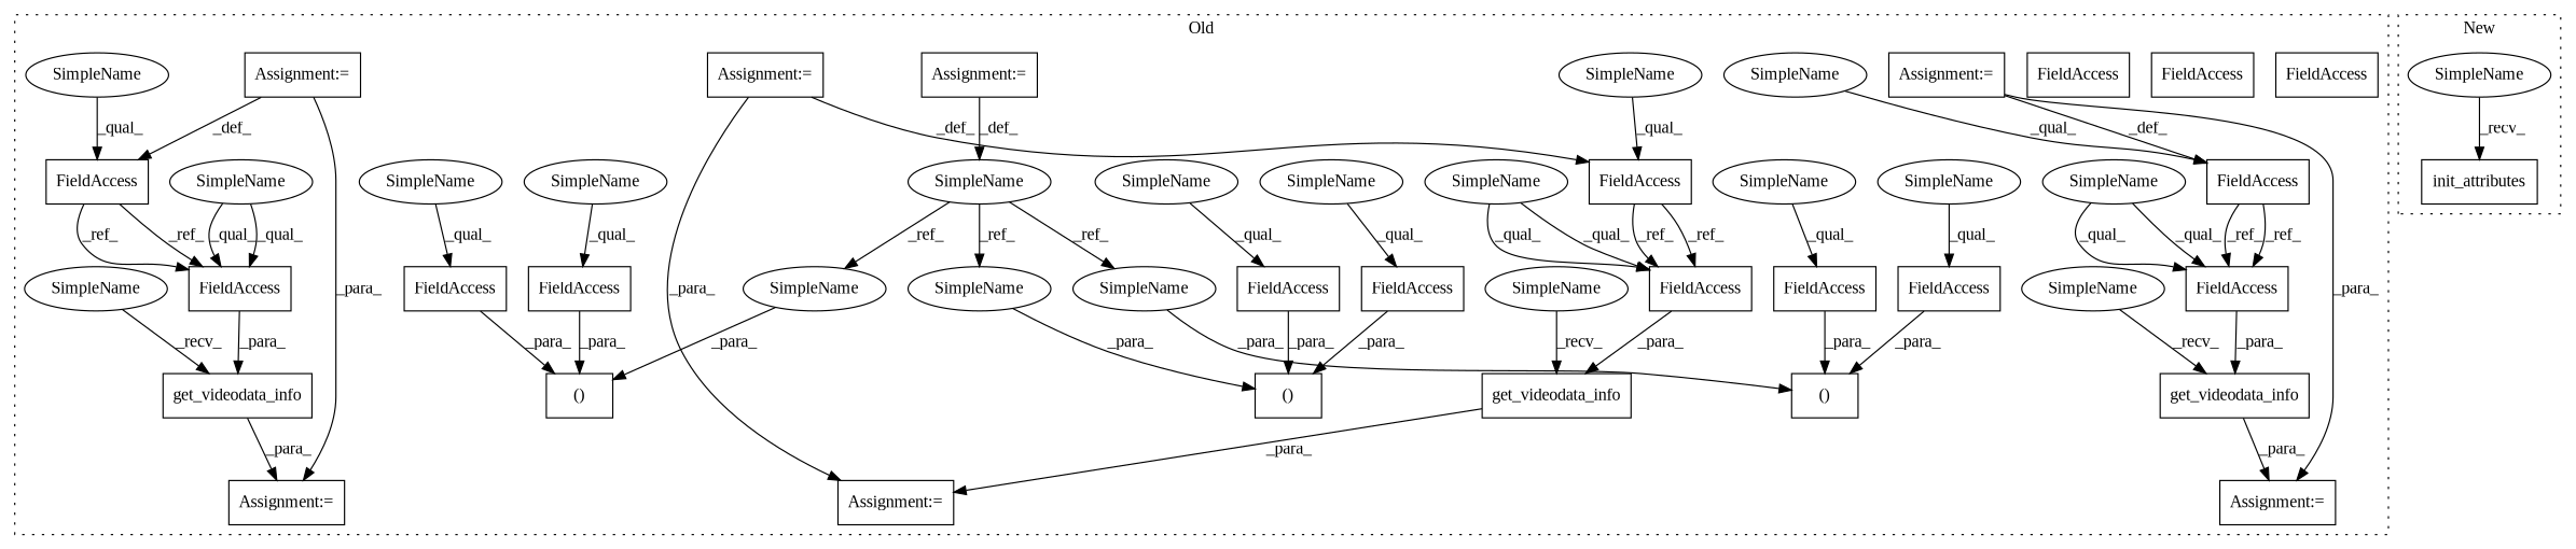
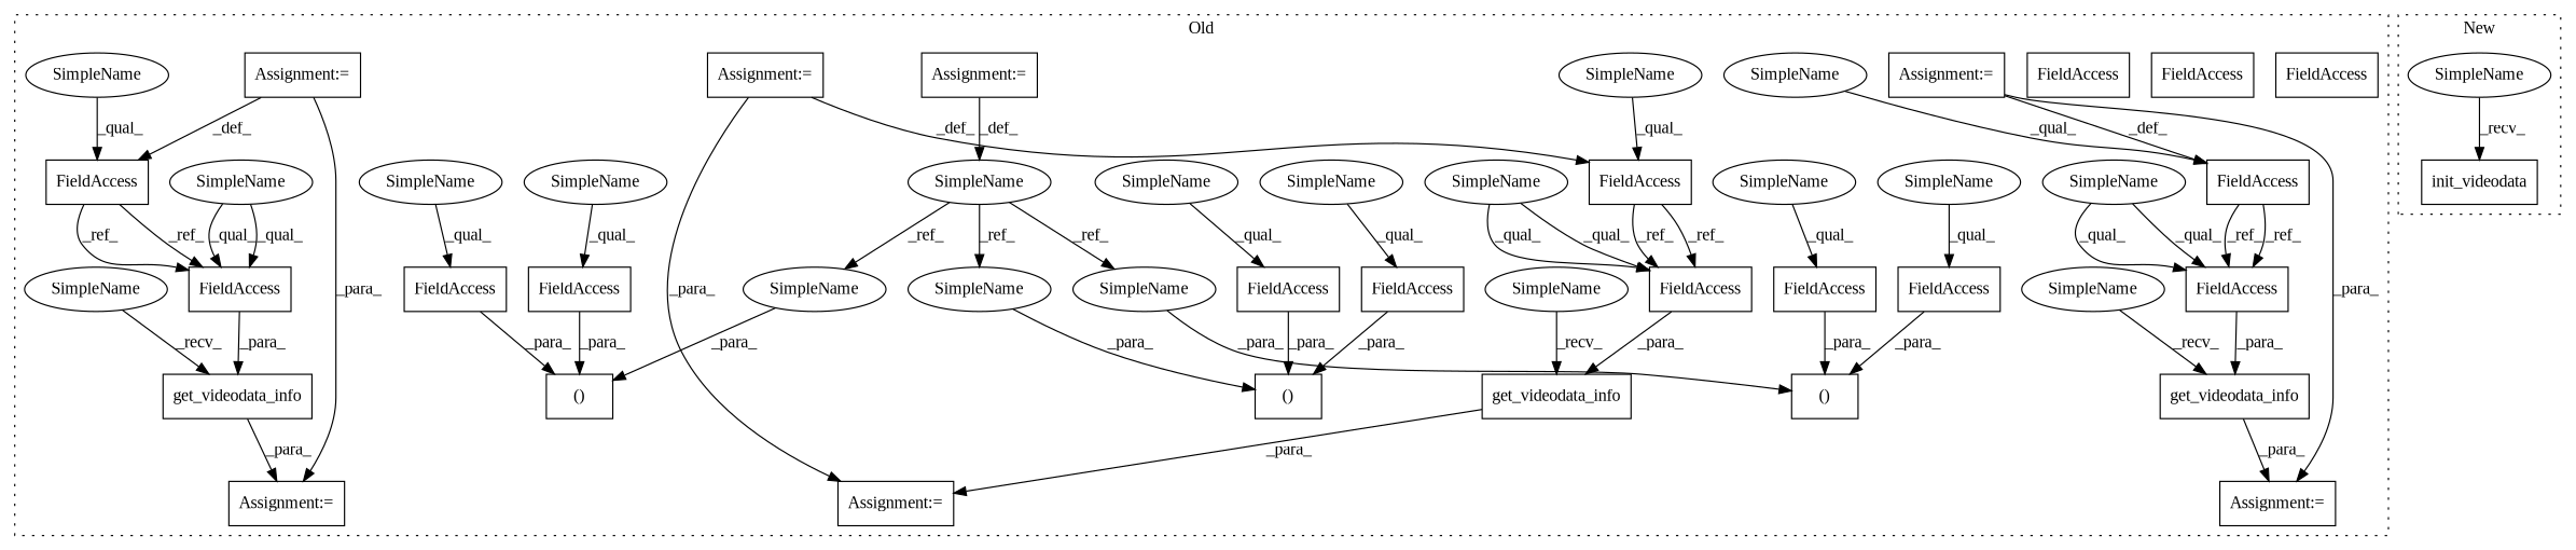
  digraph {
    fontname="Liberation Serif"
    node [a=42 l=4 s=2028 shape=box fontname="Liberation Serif"]
    edge [fontname="Liberation Serif"]
    n1 [a=32 l="19,1" label=get_videodata_info s="2330,2361"]
    n2 [a=22 l=12 label=FieldAccess s=1997]
    n3 [a=22 l=19 label=FieldAccess]
    n4 [a=106 l=65 label="()"]
    n5 [a=22 l=12 label=FieldAccess s=2349]
    n6 [a=22 l=21 label=FieldAccess s=2254]
    n7 [a=106 l=69 label="()" s=2254]
    n8 [a=22 l=19 label=FieldAccess s=2141]
    n9 [a=22 l=19 label=FieldAccess s=2074]
    n10 [a=22 l=10 label=FieldAccess s=1953]
    n11 [a=106 l=65 label="()" s=2141]
    n12 [a=22 l=10 label=FieldAccess s=1975]
    n13 [a=22 l=10 label=FieldAccess s=2232]
    n14 [a=22 l=21 label=FieldAccess s=2302]
    n15 [a=22 l=19 label=FieldAccess s=2187]
    n16 [a=22 l=10 label=FieldAccess s=2119]
    n17 [l=1 label=SimpleName s=730 shape=ellipse]
    n18 [a=32 l="19,1" label=get_videodata_info s="2100,2129"]
    n19 [a=7 l=2 label="Assignment:=" s=2093]
    n20 [a=32 l="19,1" label=get_videodata_info s="2213,2242"]
    n21 [a=7 l=1 label="Assignment:=" s=2009]
    n22 [a=7 l=1 label="Assignment:=" s=1963]
    n23 [a=7 l=1 label="Assignment:=" s=730]
    n24 [a=7 l=1 label="Assignment:=" s=1985]
    n25 [a=7 l=2 label="Assignment:=" s=2206]
    n26 [a=7 l=2 label="Assignment:=" s=2323]
    n27 [label=SimpleName s=2187 shape=ellipse]
    n28 [label=SimpleName s=2208 shape=ellipse]
    n29 [label=SimpleName s=1997 shape=ellipse]
    n30 [label=SimpleName s=1953 shape=ellipse]
    n31 [label=SimpleName s=2254 shape=ellipse]
    n32 [label=SimpleName s=2074 shape=ellipse]
    n33 [label=SimpleName s=2302 shape=ellipse]
    n34 [label=SimpleName s=2349 shape=ellipse]
    n35 [label=SimpleName s=2325 shape=ellipse]
    n36 [label=SimpleName shape=ellipse]
    n37 [label=SimpleName s=2095 shape=ellipse]
    n38 [label=SimpleName s=2141 shape=ellipse]
    n39 [label=SimpleName s=1975 shape=ellipse]
    n40 [label=SimpleName s=2232 shape=ellipse]
    n41 [label=SimpleName s=2119 shape=ellipse]
    n42 [a=22 l=10 label=FieldAccess s=2232]
    n43 [a=22 l=12 label=FieldAccess s=2349]
    n44 [l=1 label=SimpleName s=2173 shape=ellipse]
    n45 [l=1 label=SimpleName s=2288 shape=ellipse]
    n46 [l=1 label=SimpleName s=2060 shape=ellipse]
    n47 [a=22 l=10 label=FieldAccess s=2119]
-   n48 [a=32 l="16,1" label=init_attributes s="1864,1899"]
+   n48 [a=32 l="16,1" label=init_videodata s="1864,1899"]
    n49 [label=SimpleName s=1859 shape=ellipse]
    subgraph cluster_1 {
      label=Old
      style=dotted
      n1
      n2
      n3
      n4
      n5
      n6
      n7
      n8
      n9
      n10
      n11
      n12
      n13
      n14
      n15
      n16
      n17
      n18
      n19
      n20
      n21
      n22
      n23
      n24
      n25
      n26
      n27
      n28
      n29
      n30
      n31
      n32
      n33
      n34
      n35
      n36
      n37
      n38
      n39
      n40
      n41
      n42
      n43
      n44
      n45
      n46
      n47
    }
    subgraph cluster_2 {
      label=New
      style=dotted
      n48
      n49
    }
    n1 -> n26 [label=_para_]
    n2 -> n43 [label=_ref_]
    n2 -> n43 [label=_ref_]
    n3 -> n4 [label=_para_]
    n6 -> n7 [label=_para_]
    n8 -> n11 [label=_para_]
    n9 -> n4 [label=_para_]
    n10 -> n47 [label=_ref_]
    n10 -> n47 [label=_ref_]
    n12 -> n42 [label=_ref_]
    n12 -> n42 [label=_ref_]
    n14 -> n7 [label=_para_]
    n15 -> n11 [label=_para_]
    n17 -> n44 [label=_ref_]
    n17 -> n45 [label=_ref_]
    n17 -> n46 [label=_ref_]
    n18 -> n19 [label=_para_]
    n20 -> n25 [label=_para_]
    n21 -> n2 [label=_def_]
    n21 -> n26 [label=_para_]
    n22 -> n10 [label=_def_]
    n22 -> n19 [label=_para_]
    n23 -> n17 [label=_def_]
    n24 -> n12 [label=_def_]
    n24 -> n25 [label=_para_]
    n27 -> n15 [label=_qual_]
    n28 -> n20 [label=_recv_]
    n29 -> n2 [label=_qual_]
    n30 -> n10 [label=_qual_]
    n31 -> n6 [label=_qual_]
    n32 -> n9 [label=_qual_]
    n33 -> n14 [label=_qual_]
    n34 -> n43 [label=_qual_]
    n34 -> n43 [label=_qual_]
    n35 -> n1 [label=_recv_]
    n36 -> n3 [label=_qual_]
    n37 -> n18 [label=_recv_]
    n38 -> n8 [label=_qual_]
    n39 -> n12 [label=_qual_]
    n40 -> n42 [label=_qual_]
    n40 -> n42 [label=_qual_]
    n41 -> n47 [label=_qual_]
    n41 -> n47 [label=_qual_]
    n42 -> n20 [label=_para_]
    n43 -> n1 [label=_para_]
    n44 -> n11 [label=_para_]
    n45 -> n7 [label=_para_]
    n46 -> n4 [label=_para_]
    n47 -> n18 [label=_para_]
    n49 -> n48 [label=_recv_]
  }
